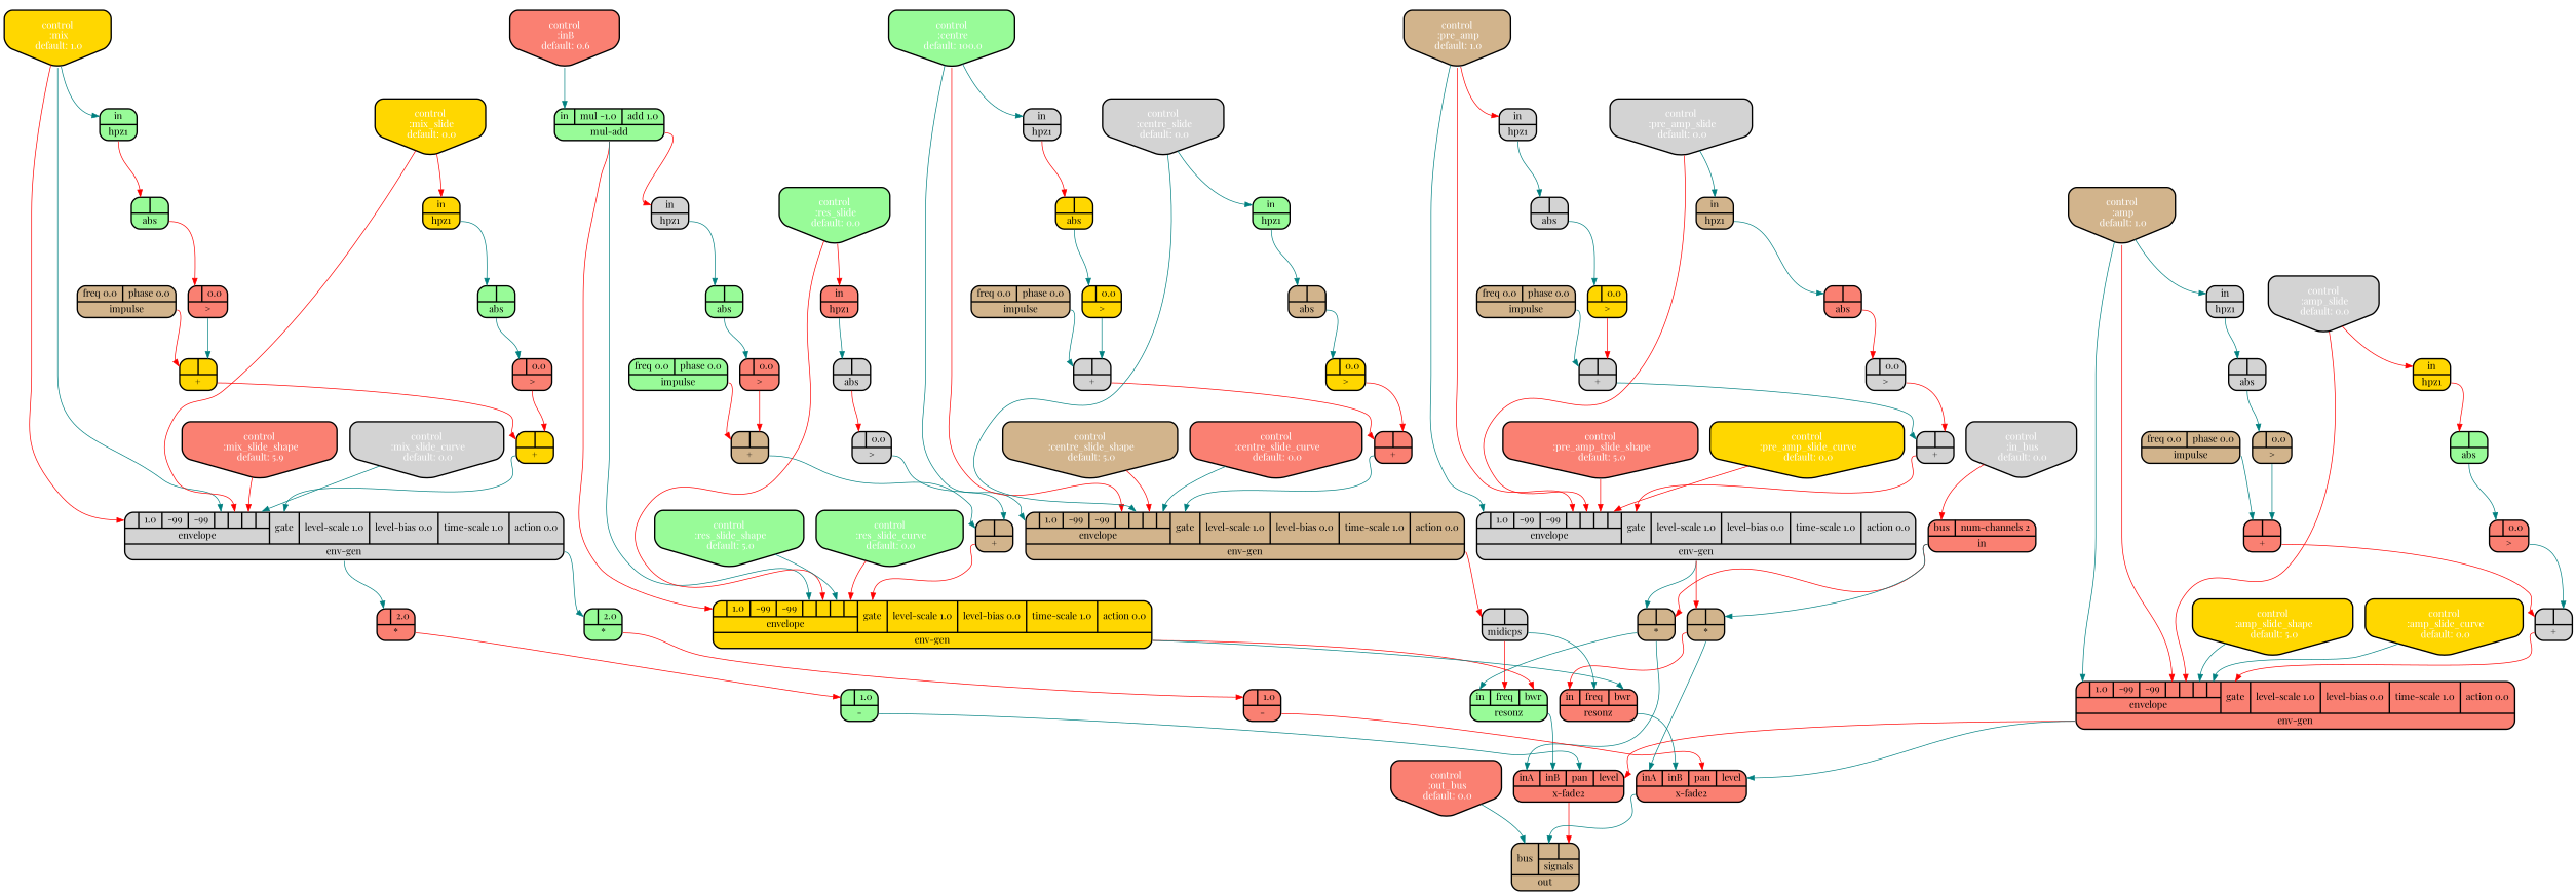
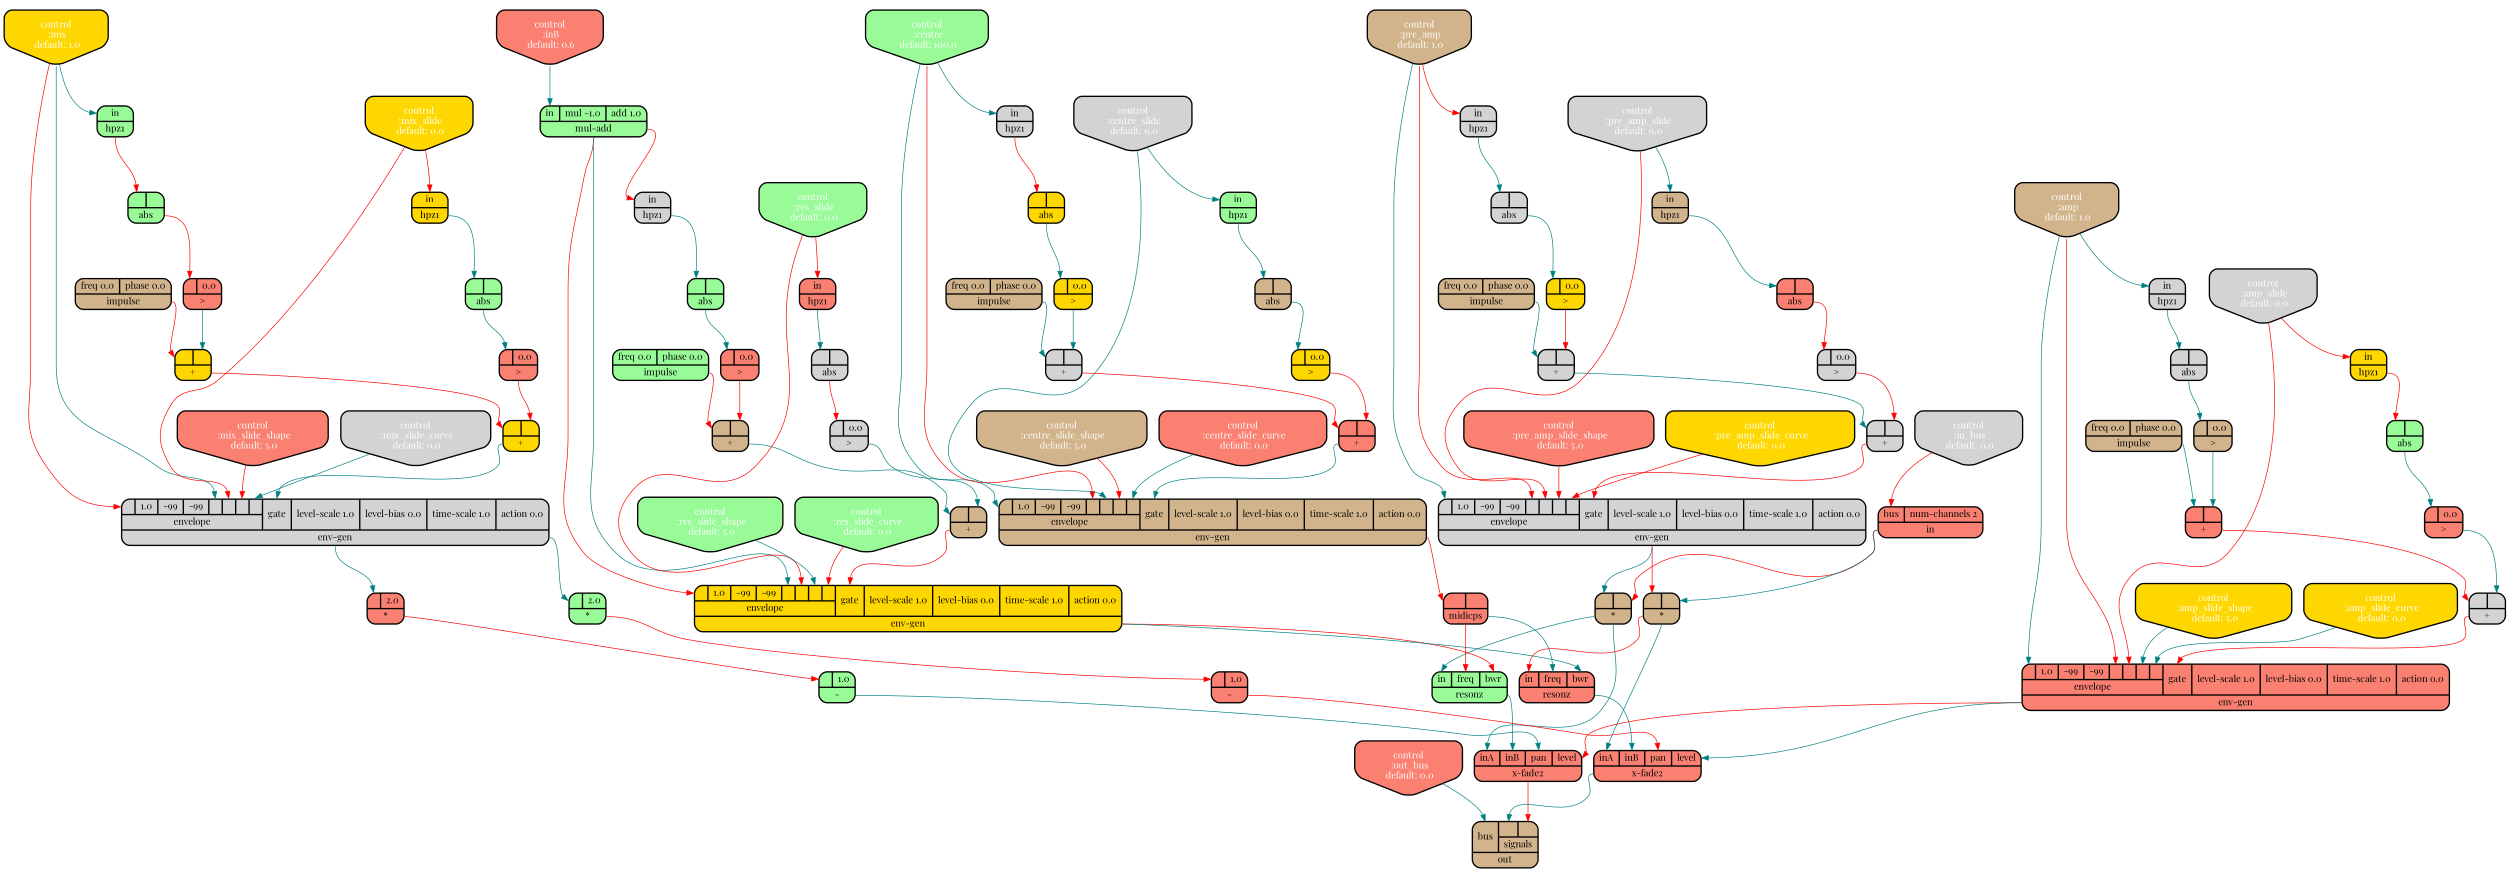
  digraph {
    fontname="Playfair Display"
    node [fillcolor=lightgrey fontname="Playfair Display" rankdir=LR shape=record style="bold, rounded,filled"]
    edge [color=teal fontname="Playfair Display" headport=a tailport=__UG_NAME__]
    n1 [fillcolor=tan label="{{ <a> |<b> } |<__UG_NAME__>* }" style="filled, bold, rounded"]
    n2 [fillcolor=palegreen label="{{ <in> in|<freq> freq|<bwr> bwr} |<__UG_NAME__>resonz }" style="filled, bold, rounded"]
    n3 [fillcolor=salmon label="{{ <ina> inA|<inb> inB|<pan> pan|<level> level} |<__UG_NAME__>x-fade2 }" style="filled, bold, rounded"]
    n4 [fillcolor=tan label="{{ <bus> bus|{{<signals___x____fade2___0>|<signals___x____fade2___1>}|signals}} |<__UG_NAME__>out }" style="filled, bold, rounded"]
    n5 [fillcolor=salmon label="{{ <a> |<b> 2.0} |<__UG_NAME__>* }"]
    n6 [fillcolor=palegreen label="{{ <a> |<b> 1.0} |<__UG_NAME__>- }"]
    n7 [fillcolor=palegreen label="{{ <a> |<b> 2.0} |<__UG_NAME__>* }"]
    n8 [fillcolor=salmon label="{{ <a> |<b> 1.0} |<__UG_NAME__>- }"]
    n9 [fillcolor=salmon label="{{ <ina> inA|<inb> inB|<pan> pan|<level> level} |<__UG_NAME__>x-fade2 }" style="filled, bold, rounded"]
    n10 [fillcolor=tan label="{{ <a> |<b> } |<__UG_NAME__>* }" style="filled, bold, rounded"]
    n11 [fillcolor=salmon label="{{ <in> in|<freq> freq|<bwr> bwr} |<__UG_NAME__>resonz }" style="filled, bold, rounded"]
    n12 [label="{{ <a> |<b> } |<__UG_NAME__>+ }"]
    n13 [label="{{ <a> |<b> } |<__UG_NAME__>+ }"]
    n14 [label="{{ {{<envelope___control___0>|1.0|-99|-99|<envelope___control___4>|<envelope___control___5>|<envelope___control___6>|<envelope___control___7>}|envelope}|<gate> gate|<level____scale> level-scale 1.0|<level____bias> level-bias 0.0|<time____scale> time-scale 1.0|<action> action 0.0} |<__UG_NAME__>env-gen }"]
    n15 [fillcolor=tan label="{{ <a> |<b> } |<__UG_NAME__>+ }"]
    n16 [fillcolor=tan label="{{ <a> |<b> } |<__UG_NAME__>+ }"]
    n17 [fillcolor=gold label="{{ {{<envelope___mul____add___0>|1.0|-99|-99|<envelope___mul____add___4>|<envelope___control___5>|<envelope___control___6>|<envelope___control___7>}|envelope}|<gate> gate|<level____scale> level-scale 1.0|<level____bias> level-bias 0.0|<time____scale> time-scale 1.0|<action> action 0.0} |<__UG_NAME__>env-gen }"]
    n18 [fillcolor=gold label="{{ <a> |<b> } |<__UG_NAME__>+ }"]
    n19 [fillcolor=gold label="{{ <a> |<b> } |<__UG_NAME__>+ }"]
    n20 [label="{{ {{<envelope___control___0>|1.0|-99|-99|<envelope___control___4>|<envelope___control___5>|<envelope___control___6>|<envelope___control___7>}|envelope}|<gate> gate|<level____scale> level-scale 1.0|<level____bias> level-bias 0.0|<time____scale> time-scale 1.0|<action> action 0.0} |<__UG_NAME__>env-gen }"]
    n21 [label="{{ <a> |<b> } |<__UG_NAME__>+ }"]
    n22 [fillcolor=salmon label="{{ <a> |<b> } |<__UG_NAME__>+ }"]
    n23 [fillcolor=tan label="{{ {{<envelope___control___0>|1.0|-99|-99|<envelope___control___4>|<envelope___control___5>|<envelope___control___6>|<envelope___control___7>}|envelope}|<gate> gate|<level____scale> level-scale 1.0|<level____bias> level-bias 0.0|<time____scale> time-scale 1.0|<action> action 0.0} |<__UG_NAME__>env-gen }"]
-   n24 [label="{{ <a> |<b> } |<__UG_NAME__>midicps }"]
+   n24 [fillcolor=salmon label="{{ <a> |<b> } |<__UG_NAME__>midicps }"]
    n25 [fillcolor=salmon label="{{ <a> |<b> } |<__UG_NAME__>+ }"]
    n26 [label="{{ <a> |<b> } |<__UG_NAME__>+ }"]
    n27 [fillcolor=salmon label="{{ {{<envelope___control___0>|1.0|-99|-99|<envelope___control___4>|<envelope___control___5>|<envelope___control___6>|<envelope___control___7>}|envelope}|<gate> gate|<level____scale> level-scale 1.0|<level____bias> level-bias 0.0|<time____scale> time-scale 1.0|<action> action 0.0} |<__UG_NAME__>env-gen }"]
    n28 [fillcolor=gold label="{{ <a> |<b> 0.0} |<__UG_NAME__>\> }"]
    n29 [label="{{ <a> |<b> 0.0} |<__UG_NAME__>\> }"]
    n30 [fillcolor=salmon label="{{ <a> |<b> 0.0} |<__UG_NAME__>\> }"]
    n31 [fillcolor=salmon label="{{ <a> |<b> 0.0} |<__UG_NAME__>\> }"]
    n32 [fillcolor=salmon label="{{ <a> |<b> 0.0} |<__UG_NAME__>\> }"]
    n33 [fillcolor=gold label="{{ <a> |<b> 0.0} |<__UG_NAME__>\> }"]
    n34 [fillcolor=gold label="{{ <a> |<b> 0.0} |<__UG_NAME__>\> }"]
    n35 [label="{{ <a> |<b> 0.0} |<__UG_NAME__>\> }"]
    n36 [fillcolor=tan label="{{ <a> |<b> 0.0} |<__UG_NAME__>\> }"]
    n37 [fillcolor=salmon label="{{ <a> |<b> 0.0} |<__UG_NAME__>\> }"]
    n38 [label="{{ <a> |<b> } |<__UG_NAME__>abs }"]
    n39 [fillcolor=salmon label="{{ <a> |<b> } |<__UG_NAME__>abs }"]
    n40 [fillcolor=palegreen label="{{ <a> |<b> } |<__UG_NAME__>abs }"]
    n41 [fillcolor=palegreen label="{{ <a> |<b> } |<__UG_NAME__>abs }"]
    n42 [fillcolor=palegreen label="{{ <a> |<b> } |<__UG_NAME__>abs }"]
    n43 [fillcolor=gold label="{{ <a> |<b> } |<__UG_NAME__>abs }"]
    n44 [fillcolor=tan label="{{ <a> |<b> } |<__UG_NAME__>abs }"]
    n45 [label="{{ <a> |<b> } |<__UG_NAME__>abs }"]
    n46 [label="{{ <a> |<b> } |<__UG_NAME__>abs }"]
    n47 [fillcolor=palegreen label="{{ <a> |<b> } |<__UG_NAME__>abs }"]
    n48 [fillcolor=tan fontcolor=white label="control\n :amp\n default: 1.0" shape=invhouse style="rounded, filled, bold,filled" rankdir=""]
    n49 [label="{{ <in> in} |<__UG_NAME__>hpz1 }"]
    n50 [fontcolor=white label="control\n :amp_slide\n default: 0.0" shape=invhouse style="rounded, filled, bold,filled" rankdir=""]
    n51 [fillcolor=gold label="{{ <in> in} |<__UG_NAME__>hpz1 }"]
    n52 [fillcolor=gold fontcolor=white label="control\n :amp_slide_shape\n default: 5.0" shape=invhouse style="rounded, filled, bold,filled" rankdir=""]
    n53 [fillcolor=gold fontcolor=white label="control\n :amp_slide_curve\n default: 0.0" shape=invhouse style="rounded, filled, bold,filled" rankdir=""]
    n54 [fillcolor=gold fontcolor=white label="control\n :mix\n default: 1.0" shape=invhouse style="rounded, filled, bold,filled" rankdir=""]
    n55 [fillcolor=palegreen label="{{ <in> in} |<__UG_NAME__>hpz1 }"]
    n56 [fillcolor=gold fontcolor=white label="control\n :mix_slide\n default: 0.0" shape=invhouse style="rounded, filled, bold,filled" rankdir=""]
    n57 [fillcolor=gold label="{{ <in> in} |<__UG_NAME__>hpz1 }"]
-   n58 [fillcolor=salmon fontcolor=white label="control\n :mix_slide_shape\n default: 5.9" shape=invhouse style="rounded, filled, bold,filled" rankdir=""]
+   n58 [fillcolor=salmon fontcolor=white label="control\n :mix_slide_shape\n default: 5.0" shape=invhouse style="rounded, filled, bold,filled" rankdir=""]
    n59 [fontcolor=white label="control\n :mix_slide_curve\n default: 0.0" shape=invhouse style="rounded, filled, bold,filled" rankdir=""]
    n60 [fillcolor=tan fontcolor=white label="control\n :pre_amp\n default: 1.0" shape=invhouse style="rounded, filled, bold,filled" rankdir=""]
    n61 [label="{{ <in> in} |<__UG_NAME__>hpz1 }"]
    n62 [fontcolor=white label="control\n :pre_amp_slide\n default: 0.0" shape=invhouse style="rounded, filled, bold,filled" rankdir=""]
    n63 [fillcolor=tan label="{{ <in> in} |<__UG_NAME__>hpz1 }"]
    n64 [fillcolor=salmon fontcolor=white label="control\n :pre_amp_slide_shape\n default: 5.0" shape=invhouse style="rounded, filled, bold,filled" rankdir=""]
    n65 [fillcolor=gold fontcolor=white label="control\n :pre_amp_slide_curve\n default: 0.0" shape=invhouse style="rounded, filled, bold,filled" rankdir=""]
    n66 [fillcolor=palegreen fontcolor=white label="control\n :centre\n default: 100.0" shape=invhouse style="rounded, filled, bold,filled" rankdir=""]
    n67 [label="{{ <in> in} |<__UG_NAME__>hpz1 }"]
    n68 [fontcolor=white label="control\n :centre_slide\n default: 0.0" shape=invhouse style="rounded, filled, bold,filled" rankdir=""]
    n69 [fillcolor=palegreen label="{{ <in> in} |<__UG_NAME__>hpz1 }"]
    n70 [fillcolor=tan fontcolor=white label="control\n :centre_slide_shape\n default: 5.0" shape=invhouse style="rounded, filled, bold,filled" rankdir=""]
    n71 [fillcolor=salmon fontcolor=white label="control\n :centre_slide_curve\n default: 0.0" shape=invhouse style="rounded, filled, bold,filled" rankdir=""]
    n72 [fillcolor=salmon fontcolor=white label="control\n :inB\n default: 0.6" shape=invhouse style="rounded, filled, bold,filled" rankdir=""]
    n73 [fillcolor=palegreen label="{{ <in> in|<mul> mul -1.0|<add> add 1.0} |<__UG_NAME__>mul-add }"]
    n74 [label="{{ <in> in} |<__UG_NAME__>hpz1 }"]
    n75 [fillcolor=palegreen fontcolor=white label="control\n :res_slide\n default: 0.0" shape=invhouse style="rounded, filled, bold,filled" rankdir=""]
    n76 [fillcolor=salmon label="{{ <in> in} |<__UG_NAME__>hpz1 }"]
    n77 [fillcolor=palegreen fontcolor=white label="control\n :res_slide_shape\n default: 5.0" shape=invhouse style="rounded, filled, bold,filled" rankdir=""]
    n78 [fillcolor=palegreen fontcolor=white label="control\n :res_slide_curve\n default: 0.0" shape=invhouse style="rounded, filled, bold,filled" rankdir=""]
    n79 [fontcolor=white label="control\n :in_bus\n default: 0.0" shape=invhouse style="rounded, filled, bold,filled" rankdir=""]
    n80 [fillcolor=salmon label="{{ <bus> bus|<num____channels> num-channels 2} |<__UG_NAME__>in }" style="filled, bold, rounded"]
    n81 [fillcolor=salmon fontcolor=white label="control\n :out_bus\n default: 0.0" shape=invhouse style="rounded, filled, bold,filled" rankdir=""]
    n82 [fillcolor=tan label="{{ <freq> freq 0.0|<phase> phase 0.0} |<__UG_NAME__>impulse }"]
    n83 [fillcolor=palegreen label="{{ <freq> freq 0.0|<phase> phase 0.0} |<__UG_NAME__>impulse }"]
    n84 [fillcolor=tan label="{{ <freq> freq 0.0|<phase> phase 0.0} |<__UG_NAME__>impulse }"]
    n85 [fillcolor=tan label="{{ <freq> freq 0.0|<phase> phase 0.0} |<__UG_NAME__>impulse }"]
    n86 [fillcolor=tan label="{{ <freq> freq 0.0|<phase> phase 0.0} |<__UG_NAME__>impulse }"]
    n1 -> n2 [headport=in]
    n1 -> n3 [headport=ina]
    n2 -> n3 [headport=inb]
    n3 -> n4 [color=red headport=signals___x____fade2___1]
    n5 -> n6 [color=red]
    n6 -> n3 [headport=pan]
    n7 -> n8 [color=red]
    n8 -> n9 [color=red headport=pan]
    n9 -> n4 [headport=signals___x____fade2___0]
    n10 -> n9 [headport=ina]
    n10 -> n11 [color=red headport=in]
    n11 -> n9 [headport=inb]
    n12 -> n13
    n13 -> n14 [color=red headport=gate]
    n14 -> n1
    n14 -> n10 [color=red]
    n15 -> n16
    n16 -> n17 [color=red headport=gate]
    n17 -> n2 [color=red headport=bwr]
    n17 -> n11 [headport=bwr]
    n18 -> n19 [color=red]
    n19 -> n20 [headport=gate]
    n20 -> n5
    n20 -> n7
    n21 -> n22 [color=red]
    n22 -> n23 [headport=gate]
    n23 -> n24 [color=red]
    n24 -> n2 [color=red headport=freq]
    n24 -> n11 [headport=freq]
    n25 -> n26 [color=red]
    n26 -> n27 [color=red headport=gate]
    n27 -> n3 [color=red headport=level]
    n27 -> n9 [headport=level]
    n28 -> n12 [color=red headport=b]
    n29 -> n13 [color=red headport=b]
    n30 -> n15 [color=red headport=b]
    n31 -> n18 [headport=b]
    n32 -> n19 [color=red headport=b]
    n33 -> n21 [headport=b]
    n34 -> n22 [color=red headport=b]
    n35 -> n16 [headport=b]
    n36 -> n25 [headport=b]
    n37 -> n26 [headport=b]
    n38 -> n28
    n39 -> n29 [color=red]
    n40 -> n30
    n41 -> n31 [color=red]
    n42 -> n32
    n43 -> n33
    n44 -> n34
    n45 -> n35 [color=red]
    n46 -> n36
    n47 -> n37
    n48 -> n27 [headport=envelope___control___0]
    n48 -> n27 [color=red headport=envelope___control___4]
    n48 -> n49 [headport=in]
    n49 -> n46
    n50 -> n27 [color=red headport=envelope___control___5]
    n50 -> n51 [color=red headport=in]
    n51 -> n47 [color=red]
    n52 -> n27 [headport=envelope___control___6]
    n53 -> n27 [headport=envelope___control___7]
    n54 -> n20 [color=red headport=envelope___control___0]
    n54 -> n20 [headport=envelope___control___4]
    n54 -> n55 [headport=in]
    n55 -> n41 [color=red]
    n56 -> n20 [color=red headport=envelope___control___5]
    n56 -> n57 [color=red headport=in]
    n57 -> n42
    n58 -> n20 [color=red headport=envelope___control___6]
    n59 -> n20 [headport=envelope___control___7]
    n60 -> n14 [headport=envelope___control___0]
    n60 -> n14 [color=red headport=envelope___control___4]
    n60 -> n61 [color=red headport=in]
    n61 -> n38
    n62 -> n14 [color=red headport=envelope___control___5]
    n62 -> n63 [headport=in]
    n63 -> n39
    n64 -> n14 [color=red headport=envelope___control___6]
    n65 -> n14 [color=red headport=envelope___control___7]
    n66 -> n23 [headport=envelope___control___0]
    n66 -> n23 [color=red headport=envelope___control___4]
    n66 -> n67 [headport=in]
    n67 -> n43 [color=red]
    n68 -> n23 [headport=envelope___control___5]
    n68 -> n69 [headport=in]
    n69 -> n44
    n70 -> n23 [color=red headport=envelope___control___6]
    n71 -> n23 [headport=envelope___control___7]
    n72 -> n73 [headport=in]
    n73 -> n17 [color=red headport=envelope___mul____add___0]
    n73 -> n17 [headport=envelope___mul____add___4]
    n73 -> n74 [color=red headport=in]
    n74 -> n40
    n75 -> n17 [color=red headport=envelope___control___5]
    n75 -> n76 [color=red headport=in]
    n76 -> n45
    n77 -> n17 [headport=envelope___control___6]
    n78 -> n17 [color=red headport=envelope___control___7]
    n79 -> n80 [color=red headport=bus]
    n80 -> n1 [color=red headport=b]
    n80 -> n10 [headport=b]
    n81 -> n4 [headport=bus]
    n82 -> n12
    n83 -> n15 [color=red]
    n84 -> n18 [color=red]
    n85 -> n21
    n86 -> n25
  }
